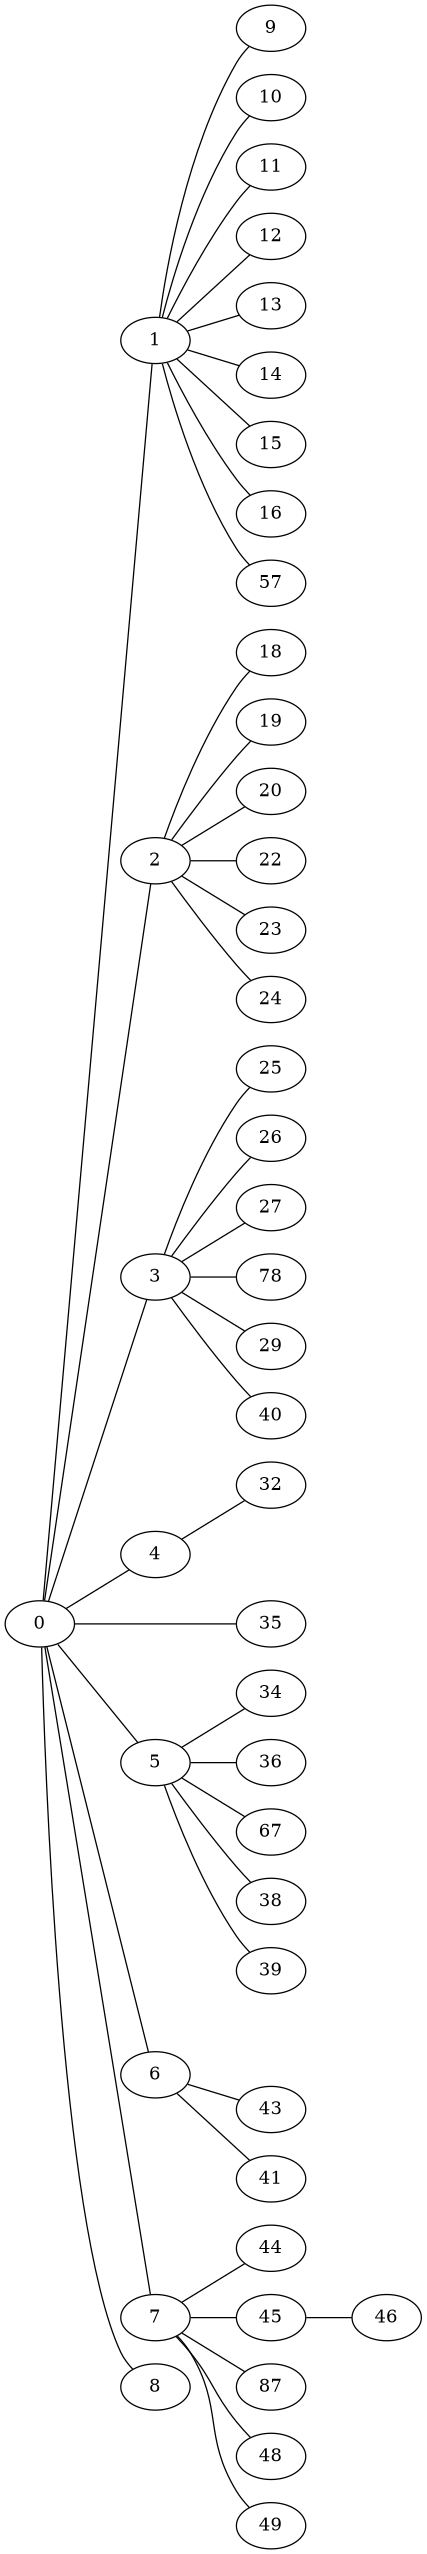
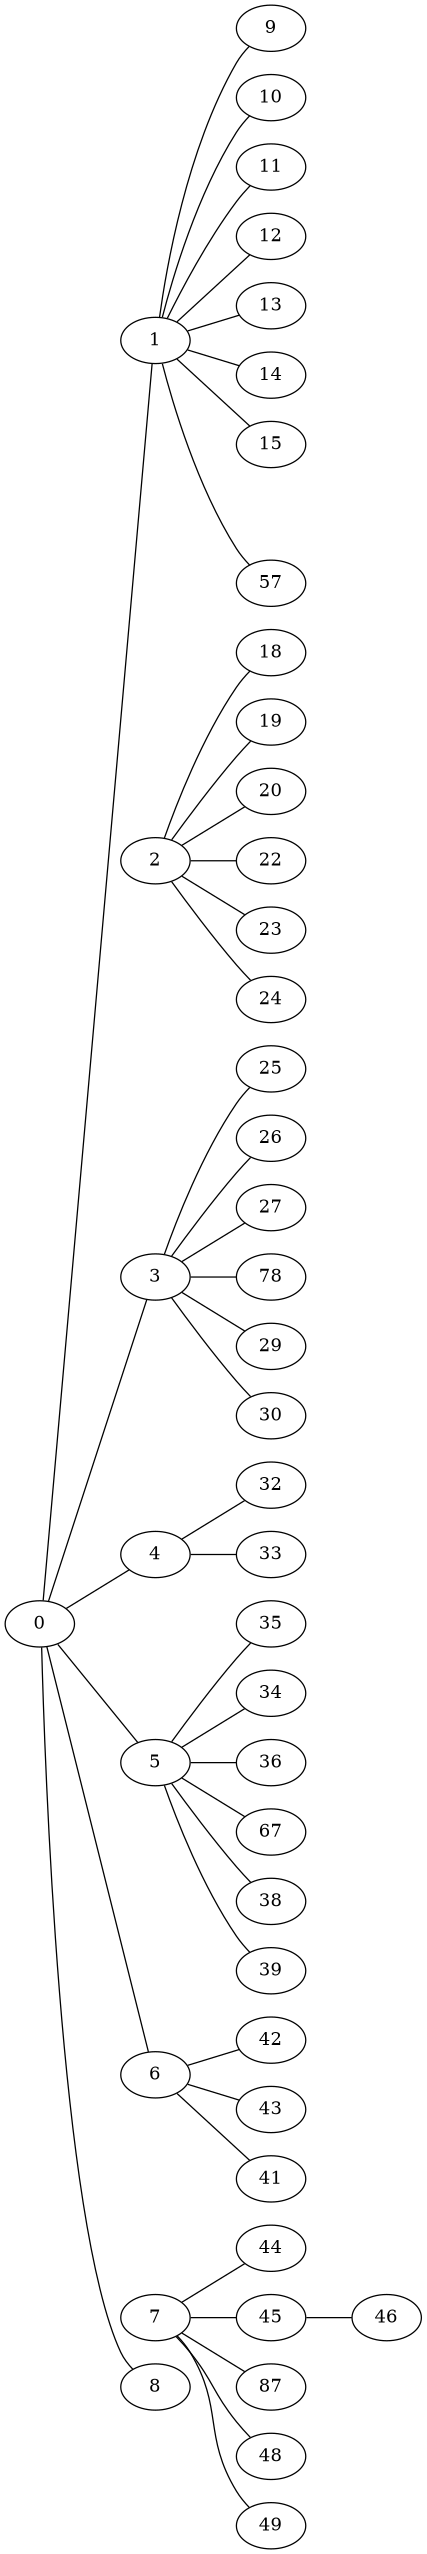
  graph {
    rankdir=LR
    0
    1
    2
    3
    4
    5
    6
    7
    8
    9
    10
    11
    12
    13
    14
    15
-   16
    n18 [label=57]
    18
    19
    20
    22
    23
    24
    25
    26
    27
    n28 [label=78]
    29
-   30 [label=40]
+   30
    32
+   33
    34
    35
    36
    n36 [label=67]
    38
    39
+   42
    43
    41
    44
    45
    n44 [label=87]
    48
    49
    46
    0 -- 1
-   0 -- 2
    0 -- 3
    0 -- 4
    0 -- 5
    0 -- 6
-   0 -- 7
    0 -- 8
    1 -- 9
    1 -- 10
    1 -- 11
    1 -- 12
    1 -- 13
    1 -- 14
    1 -- 15
-   1 -- 16
    1 -- n18
    2 -- 18
    2 -- 19
    2 -- 20
    2 -- 22
    2 -- 23
    2 -- 24
    3 -- 25
    3 -- 26
    3 -- 27
    3 -- n28
    3 -- 29
    3 -- 30
    4 -- 32
+   4 -- 33
    5 -- 34
-   0 -- 35
+   5 -- 35
    5 -- 36
    5 -- n36
    5 -- 38
    5 -- 39
+   6 -- 42
    6 -- 43
    6 -- 41
    7 -- 44
    7 -- 45
    7 -- n44
    7 -- 48
    7 -- 49
    45 -- 46
  }
